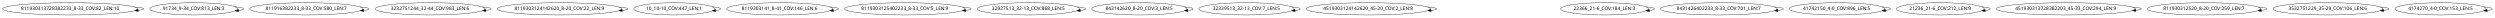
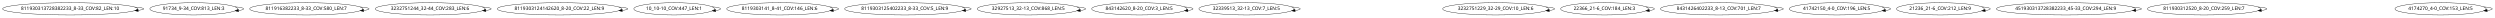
  digraph {
    fontname="Noto Sans"
    node [fontname="Noto Sans"]
    edge [fontname="Noto Sans"]
    "811930313728382233_8-33_COV:82_LEN:10"
    "91734_9-34_COV:813_LEN:3"
    "811916382233_8-33_COV:580_LEN:7"
-   "3232751244_32-44_COV:283_LEN:6" [label="3232751244_32-44_COV:983_LEN:6"]
+   "3232751244_32-44_COV:283_LEN:6"
    "8119303124142620_8-20_COV:22_LEN:9"
    "10_10-10_COV:447_LEN:1"
    "8119303141_8-41_COV:146_LEN:6"
    "8119303125402233_8-33_COV:5_LEN:9"
    n9 [label="32927513_32-13_COV:868_LEN:5"]
    "843142620_8-20_COV:3_LEN:5"
    "32339513_32-13_COV:7_LEN:5"
-   "4519303124142620_45-20_COV:2_LEN:8"
+   "3232751229_32-29_COV:10_LEN:6"
    n14 [label="22366_21-6_COV:184_LEN:3"]
-   "8431426402233_8-33_COV:701_LEN:7"
-   "41742150_4-0_COV:196_LEN:5" [label="41742150_4-0_COV:896_LEN:5"]
+   "8431426402233_8-33_COV:701_LEN:7" [label="8431426402233_8-13_COV:701_LEN:7"]
+   "41742150_4-0_COV:196_LEN:5"
    n17 [label="21236_21-6_COV:212_LEN:9"]
-   "451930313728382233_45-33_COV:294_LEN:9" [label="451930313728382203_45-33_COV:294_LEN:9"]
+   "451930313728382233_45-33_COV:294_LEN:9"
    "811930312520_8-20_COV:259_LEN:7"
-   "3532751229_35-29_COV:106_LEN:6"
    "4174270_4-0_COV:153_LEN:5"
    "811930313728382233_8-33_COV:82_LEN:10" -> "811930313728382233_8-33_COV:82_LEN:10"
    "91734_9-34_COV:813_LEN:3" -> "91734_9-34_COV:813_LEN:3"
    "811916382233_8-33_COV:580_LEN:7" -> "811916382233_8-33_COV:580_LEN:7"
    "3232751244_32-44_COV:283_LEN:6" -> "3232751244_32-44_COV:283_LEN:6"
    "8119303124142620_8-20_COV:22_LEN:9" -> "8119303124142620_8-20_COV:22_LEN:9"
    "10_10-10_COV:447_LEN:1" -> "10_10-10_COV:447_LEN:1"
    "8119303141_8-41_COV:146_LEN:6" -> "8119303141_8-41_COV:146_LEN:6"
    "8119303125402233_8-33_COV:5_LEN:9" -> "8119303125402233_8-33_COV:5_LEN:9"
    n9 -> n9
    "843142620_8-20_COV:3_LEN:5" -> "843142620_8-20_COV:3_LEN:5"
    "32339513_32-13_COV:7_LEN:5" -> "32339513_32-13_COV:7_LEN:5"
-   "4519303124142620_45-20_COV:2_LEN:8" -> "4519303124142620_45-20_COV:2_LEN:8"
+   "3232751229_32-29_COV:10_LEN:6" -> "3232751229_32-29_COV:10_LEN:6"
    n14 -> n14
    "8431426402233_8-33_COV:701_LEN:7" -> "8431426402233_8-33_COV:701_LEN:7"
    "41742150_4-0_COV:196_LEN:5" -> "41742150_4-0_COV:196_LEN:5"
    n17 -> n17
    "451930313728382233_45-33_COV:294_LEN:9" -> "451930313728382233_45-33_COV:294_LEN:9"
    "811930312520_8-20_COV:259_LEN:7" -> "811930312520_8-20_COV:259_LEN:7"
-   "3532751229_35-29_COV:106_LEN:6" -> "3532751229_35-29_COV:106_LEN:6"
    "4174270_4-0_COV:153_LEN:5" -> "4174270_4-0_COV:153_LEN:5"
  }
